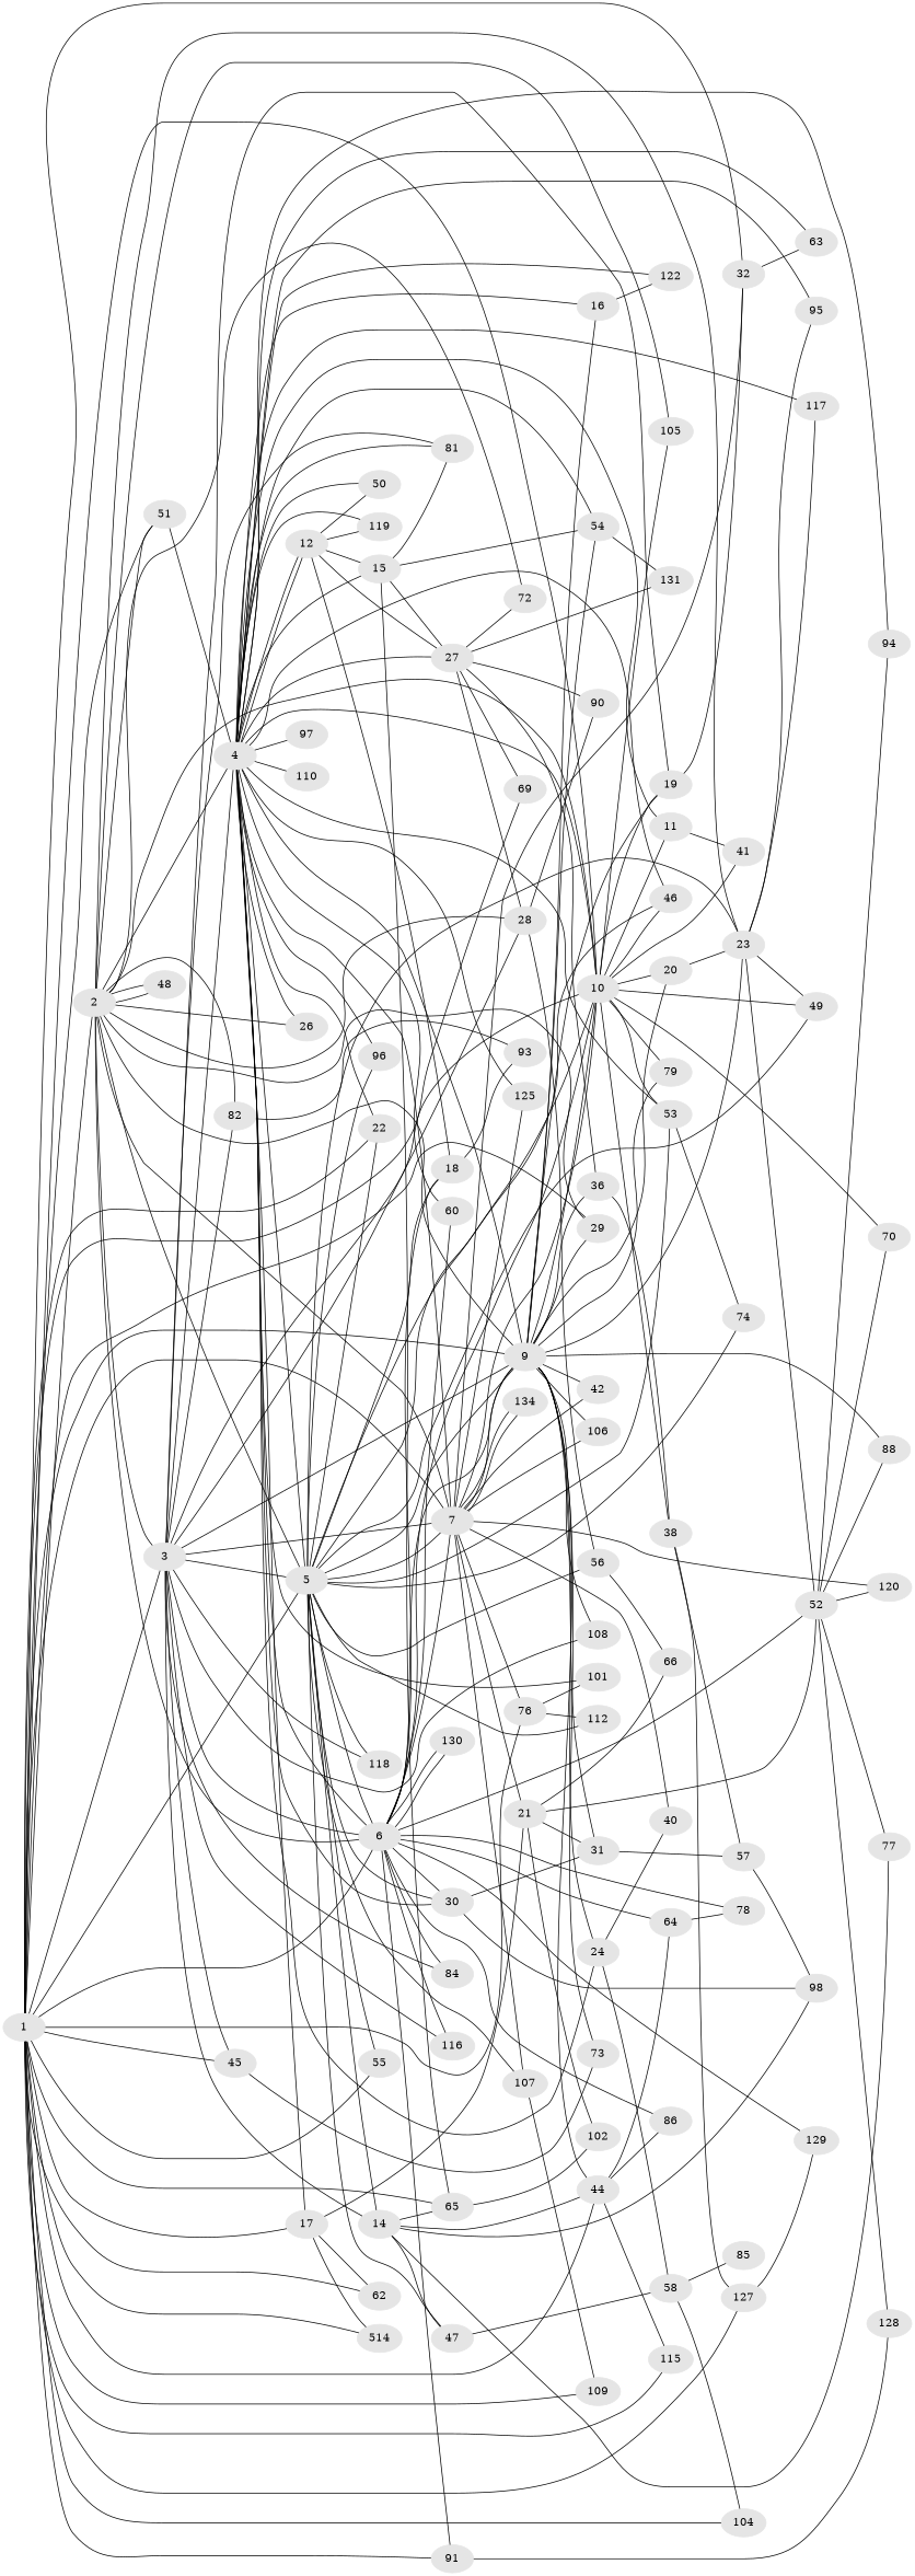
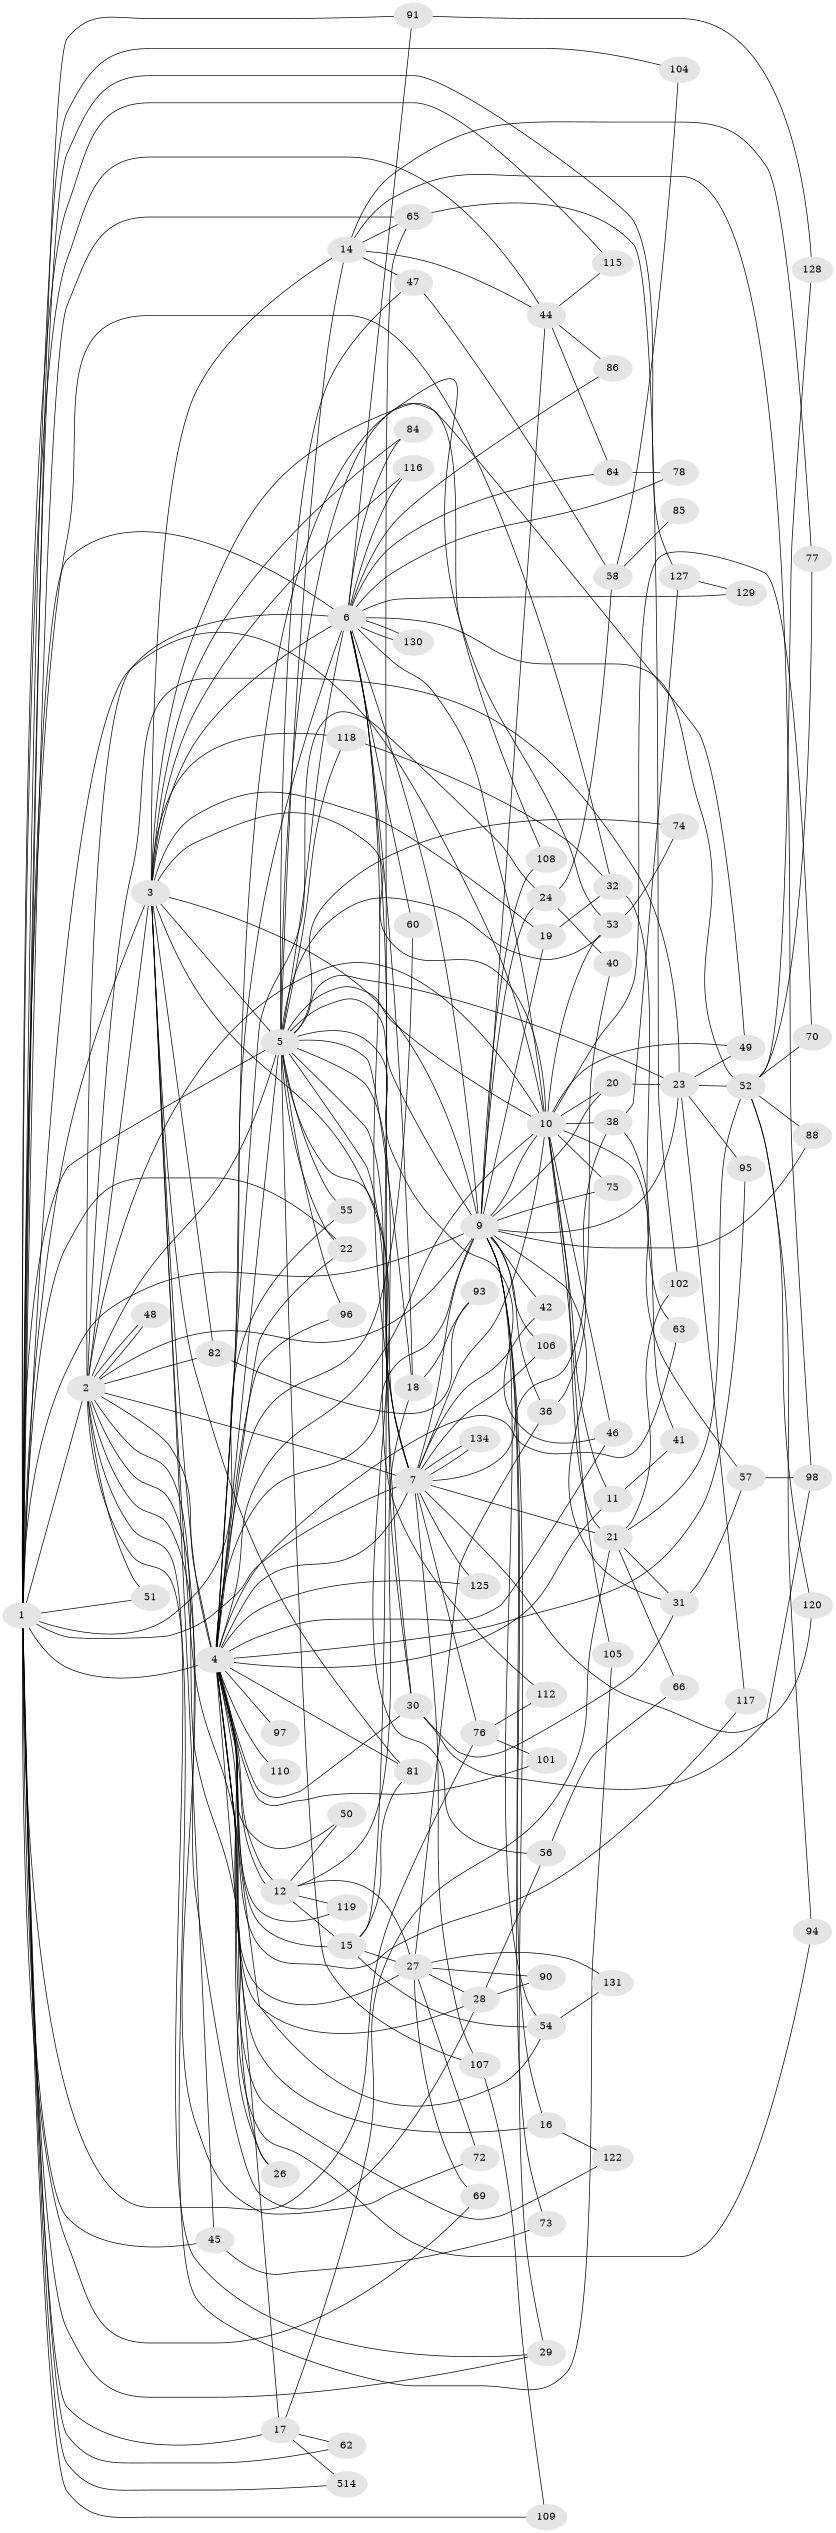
  graph {
    rankdir=LR
    node [color=gray90 style=filled]
    1 [super="+92"]
    2 [super="+126"]
    3 [super="+133"]
    4 [super="+8"]
    5 [super="+13"]
    6 [super="+34"]
    7 [super="+59"]
    9 [super="+68"]
    10 [super="+111"]
    17 [super="+43"]
    22 [super="+25"]
    29 [super="+71"]
    32
    44 [super="+89"]
    45
    51
    55
    62
    65 [super="+87"]
    69
    76 [super="+124"]
    91
    104
    109 [super="+132"]
    n25 [label=514]
    115
    127
    23 [super="+37"]
    26
    28 [super="+80"]
    48
    72
    82
    105
    14
    19
    81 [super="+83"]
    84
    108
    116
    118
    11
    12 [super="+75"]
    15
    16
    24
    27 [super="+33"]
    30 [super="+113"]
    46
    50
    53 [super="+61"]
    54 [super="+100"]
    60
    63
    94
    95
    96
    97
    101
    110
    117
    119
    122
    125
    18 [super="+35"]
    47
    49 [super="+99"]
    56
    74 [super="+103"]
    107
    112
    52 [super="+67"]
    64
    78
    86
    129
    130
    21 [super="+39"]
    40
    42
    106 [super="+123"]
    120
    134
    20
    31
    36
    73
-   79
+   79 [label=75]
    88
    38
    41
    70
    102
    128
    90
    93
    77
    98 [super="+135"]
    58
    131
    66
    57
    85
    1 -- 2
    1 -- 3
-   51 -- 4 [weight=3]
+   1 -- 4 [weight=3]
    1 -- 5
    1 -- 6
    1 -- 7
    1 -- 9
    1 -- 10
    1 -- 17
    1 -- 22
    1 -- 29
    1 -- 32
    1 -- 44
    1 -- 45
    1 -- 51
    1 -- 55
    1 -- 62
    1 -- 65
    1 -- 69
    1 -- 76 [weight=2]
    1 -- 91
    1 -- 104
    1 -- 109 [weight=2]
    1 -- n25
    1 -- 115
    1 -- 127
    2 -- 3
    2 -- 4 [weight=2]
    2 -- 5
    2 -- 6 [weight=2]
    2 -- 7
    2 -- 9
    2 -- 10
    2 -- 29
    2 -- 51
    2 -- 23
    2 -- 26
    2 -- 28
    2 -- 48
    2 -- 48
    2 -- 72
    2 -- 82
    2 -- 105
    3 -- 4 [weight=2]
    3 -- 5
    3 -- 6
    3 -- 7
    3 -- 9 [weight=2]
    3 -- 10
    3 -- 45
    3 -- 28
    3 -- 82
    3 -- 14
    3 -- 19
    3 -- 81
    3 -- 84
    3 -- 108
    3 -- 116
    3 -- 118
    4 -- 5 [weight=2]
    4 -- 6 [weight=2]
    4 -- 7 [weight=2]
    4 -- 9 [weight=2]
    4 -- 10 [weight=2]
    4 -- 17
    4 -- 22
    4 -- 26
    4 -- 81
    4 -- 11
    4 -- 12
    4 -- 12
    4 -- 15
    4 -- 16
    4 -- 24
    4 -- 27
    4 -- 30
    4 -- 46
    4 -- 50
    4 -- 53
    4 -- 54
    4 -- 60
    4 -- 63
    4 -- 94
    4 -- 95
    4 -- 96
    4 -- 97 [weight=2]
    4 -- 101
    4 -- 110
    4 -- 117
    4 -- 119
    4 -- 122
    4 -- 125
    5 -- 6
    5 -- 7 [weight=2]
    5 -- 9
    5 -- 10
    5 -- 22
    5 -- 55
    5 -- 23
    5 -- 14
    5 -- 118
    5 -- 30
    5 -- 46
    5 -- 53
    5 -- 96
    5 -- 18 [weight=2]
    5 -- 47
    5 -- 49
    5 -- 56
    5 -- 74 [weight=2]
    5 -- 107
    5 -- 112
    6 -- 7
    6 -- 9
    6 -- 10
    6 -- 91
    6 -- 84
    6 -- 116
    6 -- 30
    6 -- 60
    6 -- 18
    6 -- 52
    6 -- 64
    6 -- 78
    6 -- 86
    6 -- 129
    6 -- 130
    6 -- 130
    7 -- 9
    7 -- 10
-   7 -- 32
+   118 -- 32
    7 -- 76
    7 -- 125
    7 -- 107
    7 -- 21
    7 -- 40
    7 -- 42
    7 -- 106
    7 -- 120
    7 -- 134
    7 -- 134
    9 -- 10
    9 -- 29
    9 -- 44
    9 -- 23
    9 -- 19
    9 -- 108
    9 -- 16
    9 -- 24
    9 -- 54
    9 -- 42
    9 -- 106
    9 -- 20
    9 -- 31
    9 -- 36
    9 -- 73
    9 -- 79
    9 -- 88
    10 -- 105
    10 -- 11
    10 -- 46
    10 -- 53
    10 -- 49
-   10 -- 19
+   10 -- 21
    10 -- 20
    10 -- 79
    10 -- 38
    10 -- 41
    10 -- 70
    17 -- 62
    17 -- n25
    17 -- 21
    32 -- 63
    44 -- 115
    44 -- 64
    44 -- 86
    45 -- 73
    65 -- 102
    76 -- 101
    76 -- 112
    91 -- 128
    127 -- 129
    23 -- 95
    23 -- 117
    23 -- 49
    23 -- 52
    28 -- 56
    28 -- 90
    82 -- 93
    14 -- 44
    14 -- 65
    14 -- 47
    14 -- 77
    14 -- 98
    19 -- 32
    11 -- 41
    12 -- 15
    12 -- 27
    12 -- 50
    12 -- 119
    12 -- 18
    15 -- 65
    15 -- 81
    15 -- 27
    15 -- 54
    16 -- 122
    24 -- 40
    24 -- 58
    27 -- 69
    27 -- 28
    27 -- 72
    27 -- 36
    27 -- 90
    27 -- 131
    30 -- 31
    30 -- 98
    53 -- 74
    54 -- 131
    18 -- 93
    47 -- 58
    56 -- 66
    107 -- 109
    52 -- 94
    52 -- 120
    52 -- 88
    52 -- 70
    52 -- 128
    52 -- 77
    64 -- 78
    21 -- 52
    21 -- 31
    21 -- 102
    21 -- 66
    20 -- 23
    31 -- 57
    36 -- 38
    38 -- 127
    38 -- 57
    58 -- 104
    58 -- 85
    57 -- 98
  }
